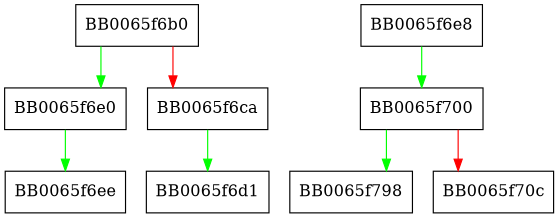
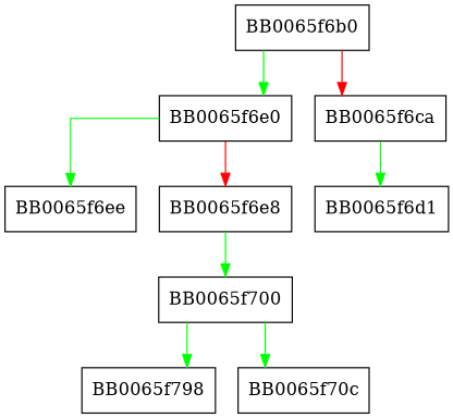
  digraph {
    splines=ortho
    node [shape=box]
    edge [color=green]
    BB0065f6b0
    BB0065f6e0
    BB0065f6ca
    BB0065f6ee
    BB0065f6e8
    BB0065f6d1
    BB0065f700
    n8 [label=BB0065f798]
    BB0065f70c
    BB0065f6b0 -> BB0065f6e0
    BB0065f6b0 -> BB0065f6ca [color=red]
    BB0065f6e0 -> BB0065f6ee
+   BB0065f6e0 -> BB0065f6e8 [color=red]
    BB0065f6ca -> BB0065f6d1
    BB0065f6e8 -> BB0065f700
    BB0065f700 -> n8
-   BB0065f700 -> BB0065f70c [color=red]
+   BB0065f700 -> BB0065f70c
  }
